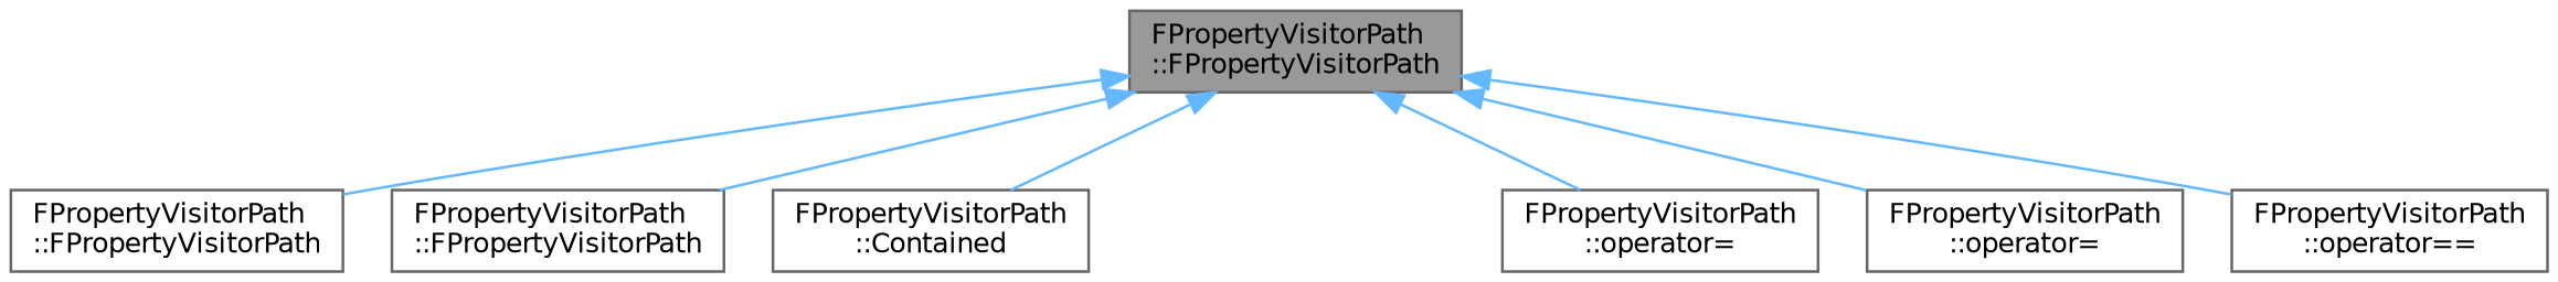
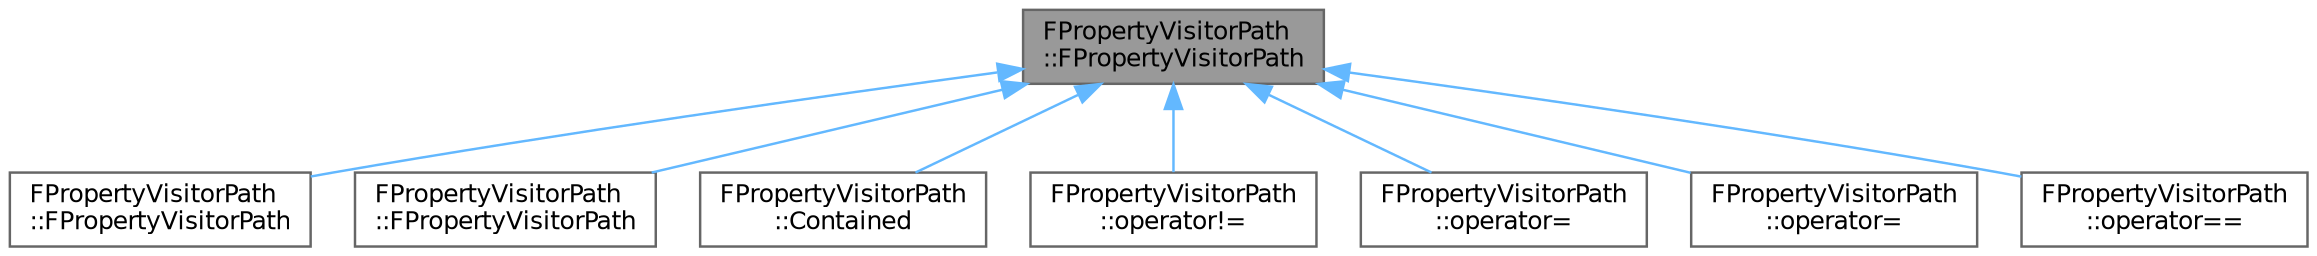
  digraph {
    rankdir=TB
    node [color=grey40 fillcolor=white fontname=Helvetica fontsize=10 shape=box style=filled]
    edge [color=steelblue1 dir=back fontname=Helvetica fontsize=10 labelfontname=Helvetica labelfontsize=10 style=solid]
    n1 [color=gray40 fillcolor=grey60 fontcolor=black height=0.2 label="FPropertyVisitorPath\l::FPropertyVisitorPath" width=0.4]
    n2 [height=0.2 label="FPropertyVisitorPath\l::FPropertyVisitorPath" width=0.4]
    n3 [height=0.2 label="FPropertyVisitorPath\l::FPropertyVisitorPath" width=0.4]
    n4 [height=0.2 label="FPropertyVisitorPath\l::Contained" width=0.4]
+   n5 [height=0.2 label="FPropertyVisitorPath\l::operator!=" width=0.4]
    n6 [height=0.2 label="FPropertyVisitorPath\l::operator=" width=0.4]
    n7 [height=0.2 label="FPropertyVisitorPath\l::operator=" width=0.4]
    n8 [height=0.2 label="FPropertyVisitorPath\l::operator==" width=0.4]
    n1 -> n2
    n1 -> n3
    n1 -> n4
+   n1 -> n5
    n1 -> n6
    n1 -> n7
    n1 -> n8
  }
